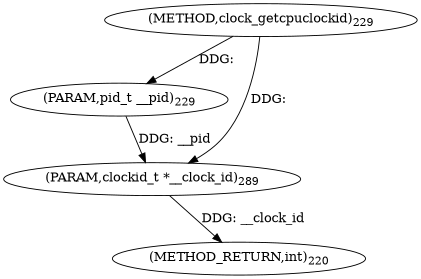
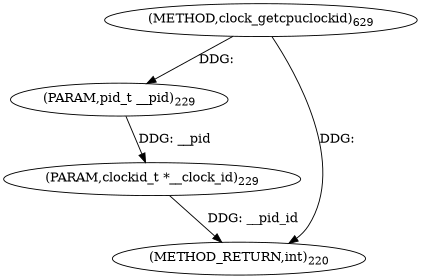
  digraph {
-   n1 [label=<(METHOD,clock_getcpuclockid)<SUB>229</SUB>>]
+   n1 [label=<(METHOD,clock_getcpuclockid)<SUB>629</SUB>>]
    n2 [label=<(PARAM,pid_t __pid)<SUB>229</SUB>>]
-   n3 [label=<(PARAM,clockid_t *__clock_id)<SUB>289</SUB>>]
+   n3 [label=<(PARAM,clockid_t *__clock_id)<SUB>229</SUB>>]
    n4 [label=<(METHOD_RETURN,int)<SUB>220</SUB>>]
    n1 -> n2 [label="DDG: "]
-   n1 -> n3 [label="DDG: "]
+   n1 -> n4 [label="DDG: "]
    n2 -> n3 [label="DDG: __pid"]
-   n3 -> n4 [label="DDG: __clock_id"]
+   n3 -> n4 [label="DDG: __pid_id"]
  }
